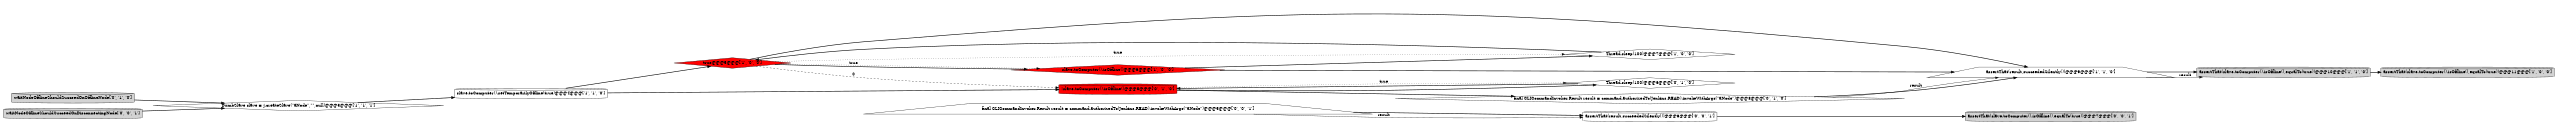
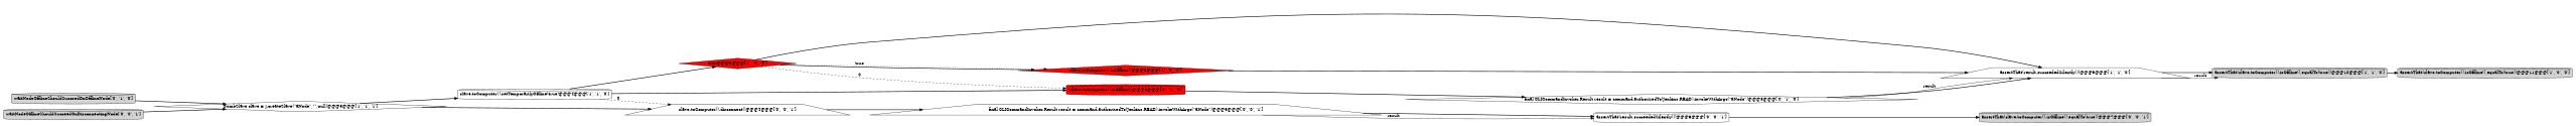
  digraph {
    rankdir=LR
    node [fillcolor=white shape=cylinder style=filled]
    edge [style=bold]
+   n1 [label="slave.toComputer().disconnect()@@@4@@@['0', '0', '1']" shape=trapezium]
    n2 [label="final CLICommandInvoker.Result result = command.authorizedTo(Jenkins.READ).invokeWithArgs(\"aNode\")@@@5@@@['0', '0', '1']" shape=trapezium]
    n3 [label="assertThat(result,succeededSilently())@@@6@@@['0', '0', '1']"]
    n4 [fillcolor=red label="true@@@5@@@['1', '0', '0']" shape=diamond]
    n5 [label="assertThat(result,succeededSilently())@@@9@@@['1', '1', '0']" shape=trapezium]
    n6 [fillcolor=red label="slave.toComputer().isOffline()@@@6@@@['1', '0', '0']" shape=diamond]
-   n7 [label="Thread.sleep(100)@@@7@@@['1', '0', '0']" shape=diamond]
    n8 [fillcolor=red label="!slave.toComputer().isOffline()@@@5@@@['0', '1', '0']"]
    n9 [fillcolor=lightgray label="assertThat(slave.toComputer().isOffline(),equalTo(true))@@@10@@@['1', '1', '0']"]
    n10 [label="final CLICommandInvoker.Result result = command.authorizedTo(Jenkins.READ).invokeWithArgs(\"aNode\")@@@8@@@['0', '1', '0']" shape=diamond]
-   n11 [label="Thread.sleep(100)@@@6@@@['0', '1', '0']" shape=diamond]
    n12 [fillcolor=lightgray label="assertThat(slave.toComputer().isOffline(),equalTo(true))@@@11@@@['1', '0', '0']"]
    n13 [fillcolor=lightgray label="waitNodeOfflineShouldSucceedOnOfflineNode['0', '1', '0']"]
    n14 [label="DumbSlave slave = j.createSlave(\"aNode\",\"\",null)@@@3@@@['1', '1', '1']" shape=diamond]
    n15 [label="slave.toComputer().setTemporarilyOffline(true)@@@4@@@['1', '1', '0']"]
    n16 [fillcolor=lightgray label="assertThat(slave.toComputer().isOffline(),equalTo(true))@@@7@@@['0', '0', '1']"]
    n17 [fillcolor=lightgray label="waitNodeOfflineShouldSucceedOnDisconnectingNode['0', '0', '1']"]
+   n1 -> n2
    n2 -> n3 [label=result style=solid]
    n2 -> n3
    n3 -> n16
    n4 -> n5
    n4 -> n6 [label=true style=dotted]
    n4 -> n6
-   n4 -> n7 [label=true style=dotted]
    n4 -> n8 [label=0 style=dashed]
    n5 -> n9
    n5 -> n9 [label=result style=solid]
    n6 -> n5
-   n6 -> n7
-   n7 -> n4
    n8 -> n10
-   n8 -> n11
-   n8 -> n11 [label=true style=dotted]
    n9 -> n12
    n10 -> n5 [label=result style=solid]
    n10 -> n5
-   n11 -> n8
    n13 -> n14
+   n14 -> n1
    n14 -> n15
+   n15 -> n1 [label=0 style=dashed]
    n15 -> n4
    n15 -> n8
    n17 -> n14
  }
